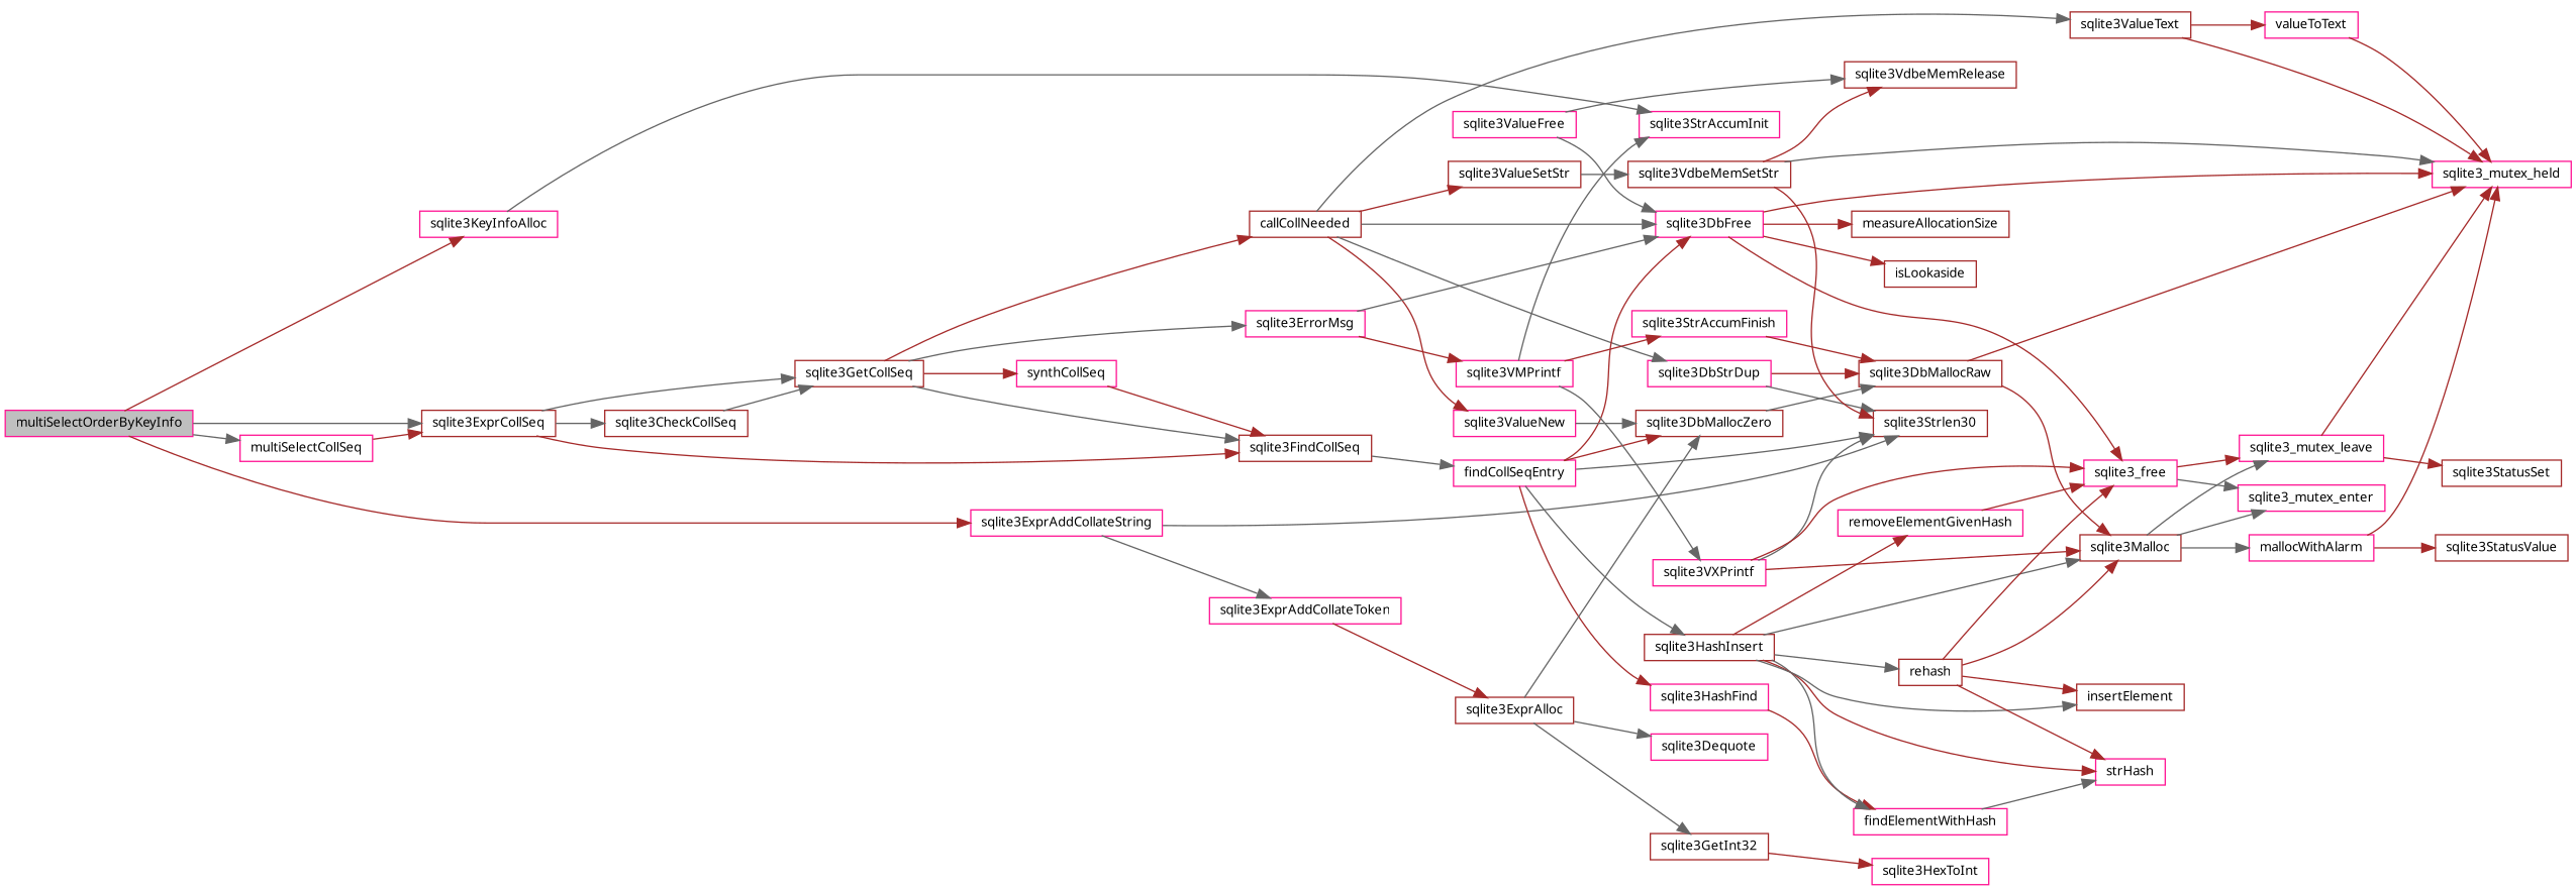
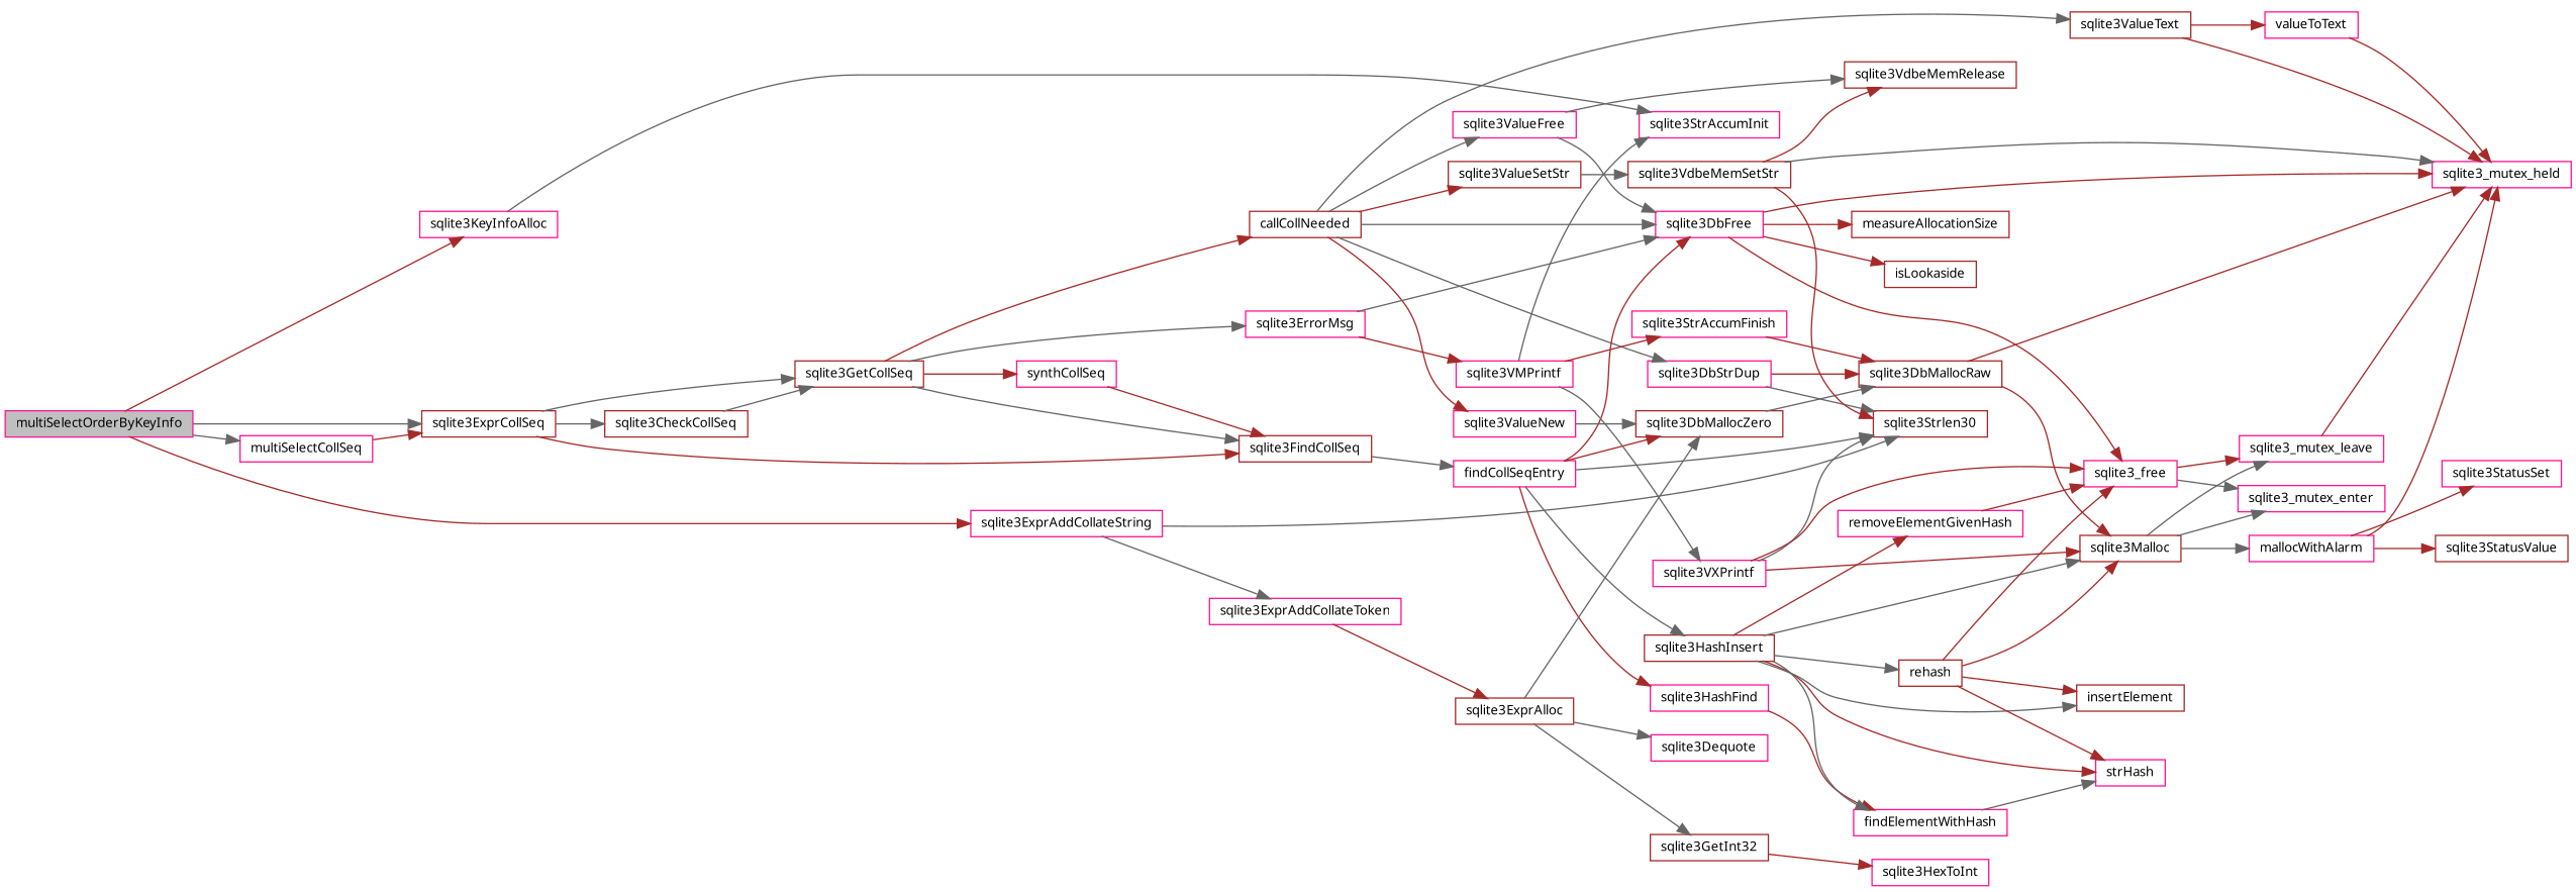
  digraph {
    fontname="Noto Sans"
    rankdir=LR
    node [color=deeppink fillcolor=white fontname="Noto Sans" fontsize=10 shape=record style=filled]
    edge [color=brown fontname="Noto Sans" fontsize=10 labelfontname=FreeSans labelfontsize=10 style=solid]
    n1 [fillcolor=grey75 fontcolor=black height=0.2 label=multiSelectOrderByKeyInfo width=0.4]
    n2 [height=0.2 label=sqlite3KeyInfoAlloc width=0.4]
    n3 [color=brown height=0.2 label=sqlite3ExprCollSeq width=0.4]
    n4 [height=0.2 label=multiSelectCollSeq width=0.4]
    n5 [height=0.2 label=sqlite3ExprAddCollateString width=0.4]
    n6 [height=0.2 label=sqlite3StrAccumInit width=0.4]
    n7 [color=brown height=0.2 label=sqlite3GetCollSeq width=0.4]
    n8 [color=brown height=0.2 label=sqlite3FindCollSeq width=0.4]
    n9 [color=brown height=0.2 label=sqlite3CheckCollSeq width=0.4]
    n10 [color=brown height=0.2 label=sqlite3Strlen30 width=0.4]
    n11 [height=0.2 label=sqlite3ExprAddCollateToken width=0.4]
    n12 [color=brown height=0.2 label=sqlite3DbMallocZero width=0.4]
    n13 [color=brown height=0.2 label=sqlite3DbMallocRaw width=0.4]
    n14 [height=0.2 label=sqlite3_mutex_held width=0.4]
    n15 [color=brown height=0.2 label=sqlite3Malloc width=0.4]
    n16 [height=0.2 label=sqlite3_mutex_enter width=0.4]
    n17 [height=0.2 label=mallocWithAlarm width=0.4]
    n18 [height=0.2 label=sqlite3_mutex_leave width=0.4]
-   n19 [color=brown height=0.2 label=sqlite3StatusSet width=0.4]
+   n19 [height=0.2 label=sqlite3StatusSet width=0.4]
    n20 [color=brown height=0.2 label=sqlite3StatusValue width=0.4]
    n21 [color=brown height=0.2 label=callCollNeeded width=0.4]
    n22 [height=0.2 label=synthCollSeq width=0.4]
    n23 [height=0.2 label=sqlite3ErrorMsg width=0.4]
    n24 [height=0.2 label=findCollSeqEntry width=0.4]
    n25 [height=0.2 label=sqlite3DbFree width=0.4]
    n26 [height=0.2 label=sqlite3DbStrDup width=0.4]
    n27 [height=0.2 label=sqlite3ValueNew width=0.4]
    n28 [color=brown height=0.2 label=sqlite3ValueSetStr width=0.4]
    n29 [color=brown height=0.2 label=sqlite3ValueText width=0.4]
    n30 [height=0.2 label=sqlite3ValueFree width=0.4]
    n31 [height=0.2 label=sqlite3VMPrintf width=0.4]
    n32 [height=0.2 label=sqlite3HashFind width=0.4]
    n33 [color=brown height=0.2 label=sqlite3HashInsert width=0.4]
    n34 [height=0.2 label=findElementWithHash width=0.4]
    n35 [height=0.2 label=strHash width=0.4]
    n36 [height=0.2 label=removeElementGivenHash width=0.4]
    n37 [color=brown height=0.2 label=rehash width=0.4]
    n38 [color=brown height=0.2 label=insertElement width=0.4]
    n39 [height=0.2 label=sqlite3_free width=0.4]
    n40 [color=brown height=0.2 label=measureAllocationSize width=0.4]
    n41 [color=brown height=0.2 label=isLookaside width=0.4]
    n42 [color=brown height=0.2 label=sqlite3VdbeMemSetStr width=0.4]
    n43 [height=0.2 label=valueToText width=0.4]
    n44 [color=brown height=0.2 label=sqlite3VdbeMemRelease width=0.4]
    n45 [height=0.2 label=sqlite3VXPrintf width=0.4]
    n46 [height=0.2 label=sqlite3StrAccumFinish width=0.4]
    n47 [color=brown height=0.2 label=sqlite3ExprAlloc width=0.4]
    n48 [color=brown height=0.2 label=sqlite3GetInt32 width=0.4]
    n49 [height=0.2 label=sqlite3Dequote width=0.4]
    n50 [height=0.2 label=sqlite3HexToInt width=0.4]
    n1 -> n2
    n1 -> n3 [color=gray40]
    n1 -> n4 [color=gray40]
    n1 -> n5
    n2 -> n6 [color=gray40]
    n3 -> n7 [color=gray40]
    n3 -> n8
    n3 -> n9 [color=gray40]
    n4 -> n3
    n5 -> n10 [color=gray40]
    n5 -> n11 [color=gray40]
    n7 -> n8 [color=gray40]
    n7 -> n21
    n7 -> n22
    n7 -> n23 [color=gray40]
    n8 -> n24 [color=gray40]
    n9 -> n7 [color=gray40]
    n11 -> n47
    n12 -> n13 [color=gray40]
    n13 -> n14
    n13 -> n15
    n15 -> n16 [color=gray40]
    n15 -> n17 [color=gray40]
    n15 -> n18 [color=gray40]
    n17 -> n14
-   n18 -> n19
+   n17 -> n19
    n17 -> n20
    n18 -> n14
    n21 -> n25 [color=gray40]
    n21 -> n26 [color=gray40]
    n21 -> n27
    n21 -> n28
    n21 -> n29 [color=gray40]
+   n21 -> n30 [color=gray40]
    n22 -> n8
    n23 -> n25 [color=gray40]
    n23 -> n31
    n24 -> n10 [color=gray40]
    n24 -> n12
    n24 -> n25
    n24 -> n32
    n24 -> n33 [color=gray40]
    n25 -> n14
    n25 -> n39
    n25 -> n40
    n25 -> n41
    n26 -> n10 [color=gray40]
    n26 -> n13
    n27 -> n12 [color=gray40]
    n28 -> n42 [color=gray40]
    n29 -> n14
    n29 -> n43
    n30 -> n25 [color=gray40]
    n30 -> n44 [color=gray40]
    n31 -> n6 [color=gray40]
    n31 -> n45 [color=gray40]
    n31 -> n46
    n32 -> n34
    n33 -> n15 [color=gray40]
    n33 -> n34 [color=gray40]
    n33 -> n35
    n33 -> n36
    n33 -> n37 [color=gray40]
    n33 -> n38 [color=gray40]
    n34 -> n35 [color=gray40]
    n36 -> n39
    n37 -> n15
    n37 -> n35
    n37 -> n38
    n37 -> n39
    n39 -> n16 [color=gray40]
    n39 -> n18
    n42 -> n10
    n42 -> n14 [color=gray40]
    n42 -> n44
    n43 -> n14
    n45 -> n10 [color=gray40]
    n45 -> n15
    n45 -> n39
    n46 -> n13
    n47 -> n12 [color=gray40]
    n47 -> n48 [color=gray40]
    n47 -> n49 [color=gray40]
    n48 -> n50
  }
